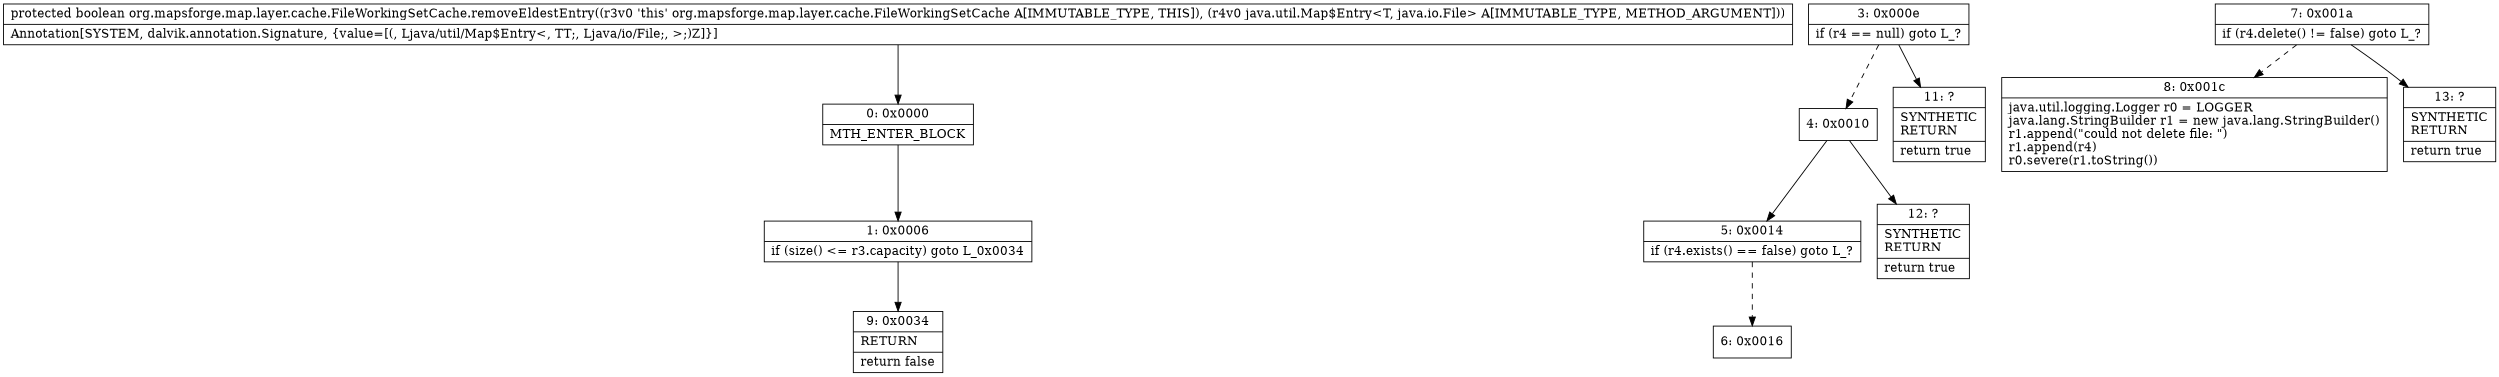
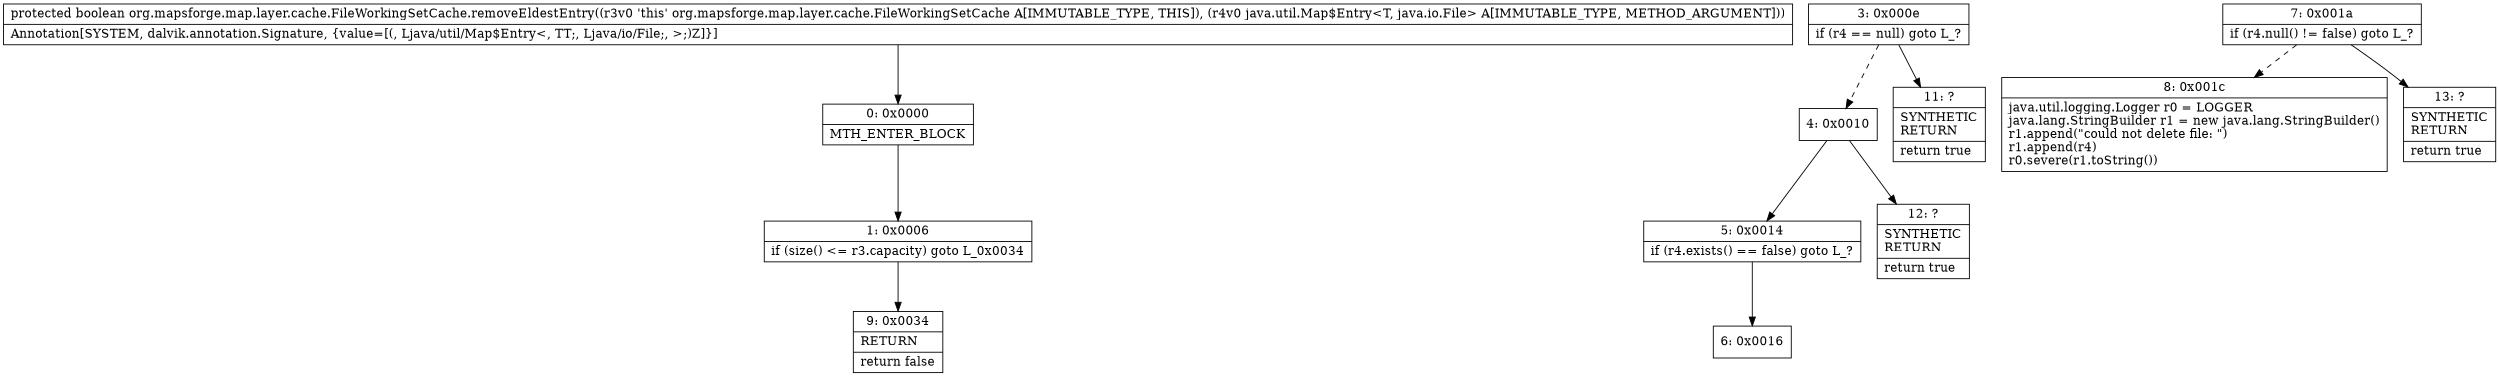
  digraph {
    node [shape=record]
    n1 [label="{0\:\ 0x0000|MTH_ENTER_BLOCK\l}"]
    n2 [label="{1\:\ 0x0006|if (size() \<= r3.capacity) goto L_0x0034\l}"]
    n3 [label="{9\:\ 0x0034|RETURN\l|return false\l}"]
    n4 [label="{3\:\ 0x000e|if (r4 == null) goto L_?\l}"]
    n5 [label="{4\:\ 0x0010}"]
    n6 [label="{11\:\ ?|SYNTHETIC\lRETURN\l|return true\l}"]
    n7 [label="{5\:\ 0x0014|if (r4.exists() == false) goto L_?\l}"]
    n8 [label="{12\:\ ?|SYNTHETIC\lRETURN\l|return true\l}"]
    n9 [label="{6\:\ 0x0016}"]
-   n10 [label="{7\:\ 0x001a|if (r4.delete() != false) goto L_?\l}"]
+   n10 [label="{7\:\ 0x001a|if (r4.null() != false) goto L_?\l}"]
    n11 [label="{8\:\ 0x001c|java.util.logging.Logger r0 = LOGGER\ljava.lang.StringBuilder r1 = new java.lang.StringBuilder()\lr1.append(\"could not delete file: \")\lr1.append(r4)\lr0.severe(r1.toString())\l}"]
    n12 [label="{13\:\ ?|SYNTHETIC\lRETURN\l|return true\l}"]
    n13 [label="{protected boolean org.mapsforge.map.layer.cache.FileWorkingSetCache.removeEldestEntry((r3v0 'this' org.mapsforge.map.layer.cache.FileWorkingSetCache A[IMMUTABLE_TYPE, THIS]), (r4v0 java.util.Map$Entry\<T, java.io.File\> A[IMMUTABLE_TYPE, METHOD_ARGUMENT]))  | Annotation[SYSTEM, dalvik.annotation.Signature, \{value=[(, Ljava\/util\/Map$Entry\<, TT;, Ljava\/io\/File;, \>;)Z]\}]\l}"]
    n1 -> n2
    n2 -> n3
    n4 -> n5 [style=dashed]
    n4 -> n6
    n5 -> n7
    n5 -> n8
-   n7 -> n9 [style=dashed]
+   n7 -> n9 [style=solid]
    n10 -> n11 [style=dashed]
    n10 -> n12
    n13 -> n1
  }
